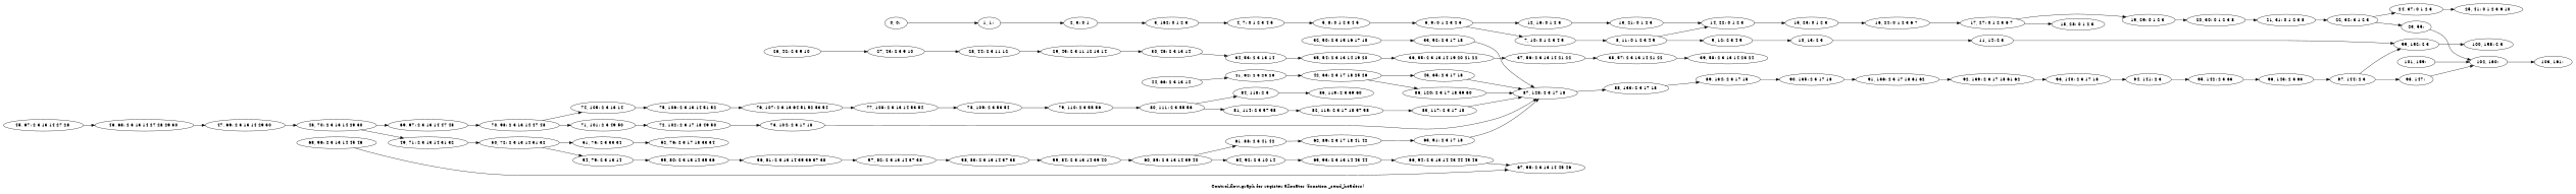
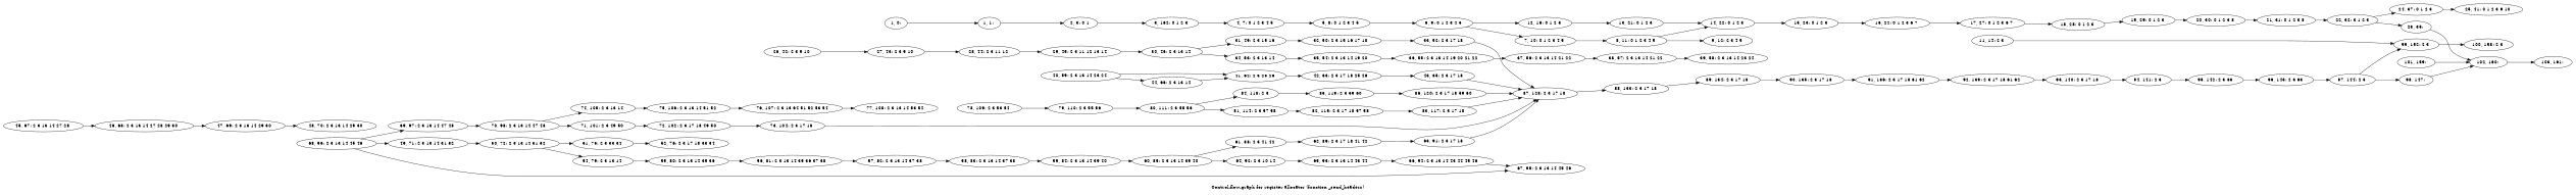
  digraph {
    label="Control-flow-graph for register allocator (function _send_headers)"
    rankdir=LR
-   n1 [label="0, 0: "]
+   n1 [label="1, 0:"]
    n2 [label="1, 1: "]
    n3 [label="2, 3: 0 1 "]
    n4 [label="3, 162: 0 1 2 3 "]
    n5 [label="4, 7: 0 1 2 3 4 5 "]
    n6 [label="5, 8: 0 1 2 3 4 5 "]
    n7 [label="6, 9: 0 1 2 3 4 5 "]
    n8 [label="7, 10: 0 1 2 3 4 5 "]
    n9 [label="12, 16: 0 1 2 3 "]
    n10 [label="8, 11: 0 1 2 3 4 5 "]
    n11 [label="13, 21: 0 1 2 3 "]
    n12 [label="9, 12: 2 3 4 5 "]
    n13 [label="14, 22: 0 1 2 3 "]
-   n14 [label="10, 13: 2 3 "]
    n15 [label="15, 23: 0 1 2 3 "]
    n16 [label="11, 14: 2 3 "]
    n17 [label="99, 152: 2 3 "]
    n18 [label="89, 134: 2 3 17 18 "]
    n19 [label="90, 135: 2 3 17 18 "]
    n20 [label="100, 158: 2 3 "]
    n21 [label="16, 24: 0 1 2 3 6 7 "]
    n22 [label="17, 27: 0 1 2 3 6 7 "]
    n23 [label="18, 28: 0 1 2 3 "]
    n24 [label="19, 29: 0 1 2 3 "]
    n25 [label="20, 30: 0 1 2 3 8 "]
    n26 [label="21, 31: 0 1 2 3 8 "]
    n27 [label="22, 32: 3 1 2 3"]
-   n28 [label="23, 55:"]
+   n28 [label="23, 35: "]
    n29 [label="24, 37: 0 1 2 3 "]
    n30 [label="102, 160: "]
    n31 [label="25, 41: 0 1 2 3 9 10 "]
    n32 [label="103, 161: "]
    n33 [label="26, 42: 2 3 9 10 "]
    n34 [label="27, 43: 2 3 9 10 "]
    n35 [label="28, 44: 2 3 11 12 "]
    n36 [label="29, 45: 2 3 11 12 13 14 "]
    n37 [label="30, 46: 2 3 13 14 "]
+   n38 [label="31, 49: 2 3 15 16 "]
    n39 [label="34, 53: 2 3 13 14 "]
    n40 [label="32, 50: 2 3 15 16 17 18 "]
    n41 [label="35, 54: 2 3 13 14 19 20 "]
    n42 [label="33, 52: 2 3 17 18 "]
    n43 [label="87, 128: 2 3 17 18 "]
    n44 [label="88, 133: 2 3 17 18 "]
    n45 [label="36, 55: 2 3 13 14 19 20 21 22 "]
    n46 [label="37, 56: 2 3 13 14 21 22 "]
    n47 [label="38, 57: 2 3 13 14 21 22 "]
    n48 [label="39, 58: 2 3 13 14 23 24 "]
+   n49 [label="40, 59: 2 3 13 14 23 24 "]
    n50 [label="41, 62: 2 3 25 26 "]
    n51 [label="44, 66: 2 3 13 14 "]
    n52 [label="42, 63: 2 3 17 18 25 26 "]
    n53 [label="43, 65: 2 3 17 18 "]
    n54 [label="45, 67: 2 3 13 14 27 28 "]
    n55 [label="46, 68: 2 3 13 14 27 28 29 30 "]
    n56 [label="47, 69: 2 3 13 14 29 30 "]
    n57 [label="48, 70: 2 3 13 14 29 30 "]
    n58 [label="49, 71: 2 3 13 14 31 32 "]
    n59 [label="50, 72: 2 3 13 14 31 32 "]
    n60 [label="51, 75: 2 3 33 34 "]
    n61 [label="54, 79: 2 3 13 14 "]
    n62 [label="52, 76: 2 3 17 18 33 34 "]
    n63 [label="55, 80: 2 3 13 14 35 36 "]
    n64 [label="56, 81: 2 3 13 14 35 36 37 38 "]
    n65 [label="57, 82: 2 3 13 14 37 38 "]
    n66 [label="58, 83: 2 3 13 14 37 38 "]
    n67 [label="59, 84: 2 3 13 14 39 40 "]
    n68 [label="60, 85: 2 3 13 14 39 40 "]
    n69 [label="61, 88: 2 3 41 42 "]
    n70 [label="64, 92: 2 3 10 14"]
    n71 [label="62, 89: 2 3 17 18 41 42 "]
    n72 [label="65, 93: 2 3 13 14 43 44 "]
    n73 [label="63, 91: 2 3 17 18 "]
    n74 [label="66, 94: 2 3 13 14 43 44 45 46 "]
    n75 [label="67, 95: 2 3 13 14 45 46 "]
    n76 [label="68, 96: 2 3 13 14 45 46 "]
    n77 [label="69, 97: 2 3 13 14 47 48 "]
    n78 [label="70, 98: 2 3 13 14 47 48 "]
    n79 [label="71, 101: 2 3 49 50 "]
    n80 [label="74, 105: 2 3 13 14 "]
    n81 [label="72, 102: 2 3 17 18 49 50 "]
    n82 [label="75, 106: 2 3 13 14 51 52 "]
    n83 [label="73, 104: 2 3 17 18 "]
    n84 [label="76, 107: 2 3 13 64 51 52 53 54"]
    n85 [label="77, 108: 2 3 13 14 53 54 "]
    n86 [label="78, 109: 2 3 53 54 "]
    n87 [label="79, 110: 2 3 55 56 "]
    n88 [label="80, 111: 2 3 55 56 "]
    n89 [label="81, 114: 2 3 57 58 "]
    n90 [label="84, 118: 2 3 "]
    n91 [label="82, 115: 2 3 17 18 57 58 "]
    n92 [label="85, 119: 2 3 59 60 "]
    n93 [label="83, 117: 2 3 17 18 "]
    n94 [label="86, 120: 2 3 17 18 59 60 "]
    n95 [label="91, 136: 2 3 17 18 61 62 "]
    n96 [label="92, 139: 2 3 17 18 61 62 "]
    n97 [label="93, 140: 2 3 17 18 "]
    n98 [label="94, 141: 2 3 "]
    n99 [label="95, 142: 2 3 63 "]
    n100 [label="96, 143: 2 3 63 "]
    n101 [label="97, 144: 2 3 "]
    n102 [label="98, 147: "]
    n103 [label="101, 159: "]
    n1 -> n2
    n2 -> n3
    n3 -> n4
    n4 -> n5
    n5 -> n6
    n6 -> n7
    n7 -> n8
    n7 -> n9
    n8 -> n10
    n9 -> n11
    n10 -> n12
    n10 -> n13
    n11 -> n13
-   n12 -> n14
    n13 -> n15
-   n14 -> n16
    n15 -> n21
    n16 -> n17
    n17 -> n20
    n18 -> n19
    n19 -> n95
    n21 -> n22
    n22 -> n23
-   n22 -> n24
+   n23 -> n24
    n24 -> n25
    n25 -> n26
    n26 -> n27
    n27 -> n28
    n27 -> n29
    n28 -> n30
    n29 -> n31
    n30 -> n32
    n33 -> n34
    n34 -> n35
    n35 -> n36
    n36 -> n37
+   n37 -> n38
    n37 -> n39
+   n38 -> n40
    n39 -> n41
    n40 -> n42
    n41 -> n45
    n42 -> n43
    n43 -> n44
    n44 -> n18
    n45 -> n46
    n46 -> n47
    n47 -> n48
+   n49 -> n50
+   n49 -> n51
    n50 -> n52
    n51 -> n50
    n52 -> n53
    n53 -> n43
    n54 -> n55
    n55 -> n56
    n56 -> n57
-   n57 -> n58
+   n76 -> n58
    n58 -> n59
    n59 -> n60
    n59 -> n61
    n60 -> n62
    n61 -> n63
    n63 -> n64
    n64 -> n65
    n65 -> n66
    n66 -> n67
    n67 -> n68
    n68 -> n69
    n68 -> n70
    n69 -> n71
    n70 -> n72
    n71 -> n73
    n72 -> n74
    n73 -> n43
    n74 -> n75
    n76 -> n75
-   n57 -> n77
+   n76 -> n77
    n77 -> n78
    n78 -> n79
    n78 -> n80
    n79 -> n81
    n80 -> n82
    n81 -> n83
    n82 -> n84
    n83 -> n43
    n84 -> n85
-   n85 -> n86
    n86 -> n87
    n87 -> n88
    n88 -> n89
    n88 -> n90
    n89 -> n91
    n90 -> n92
    n91 -> n93
-   n52 -> n94
+   n92 -> n94
    n93 -> n43
    n94 -> n43
    n95 -> n96
    n96 -> n97
    n97 -> n98
    n98 -> n99
    n99 -> n100
    n100 -> n101
    n101 -> n17
    n101 -> n102
    n102 -> n30
    n103 -> n30
  }
